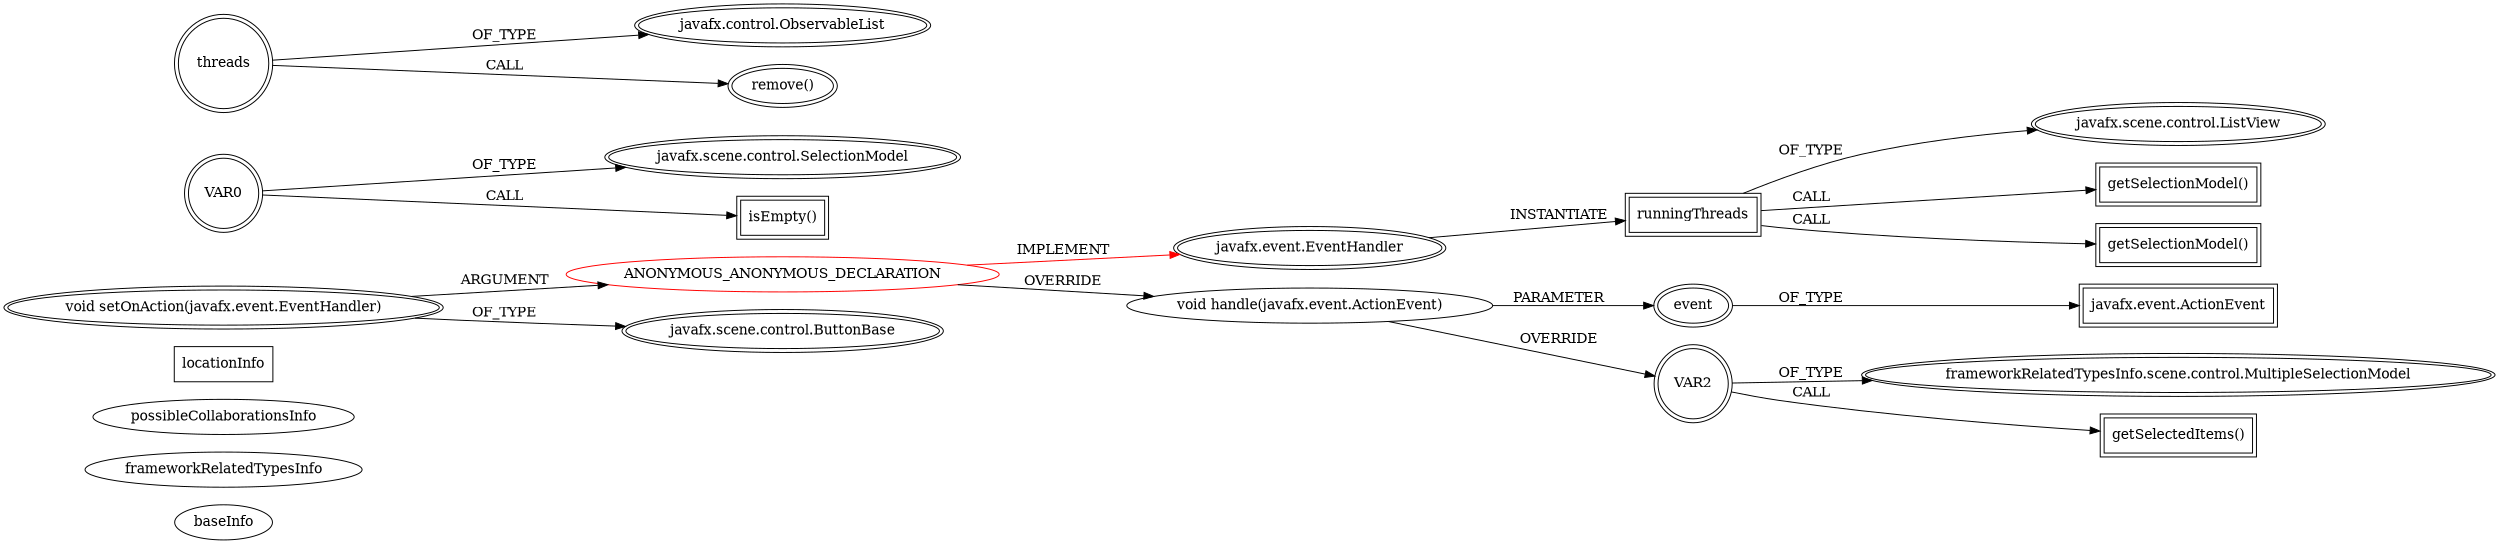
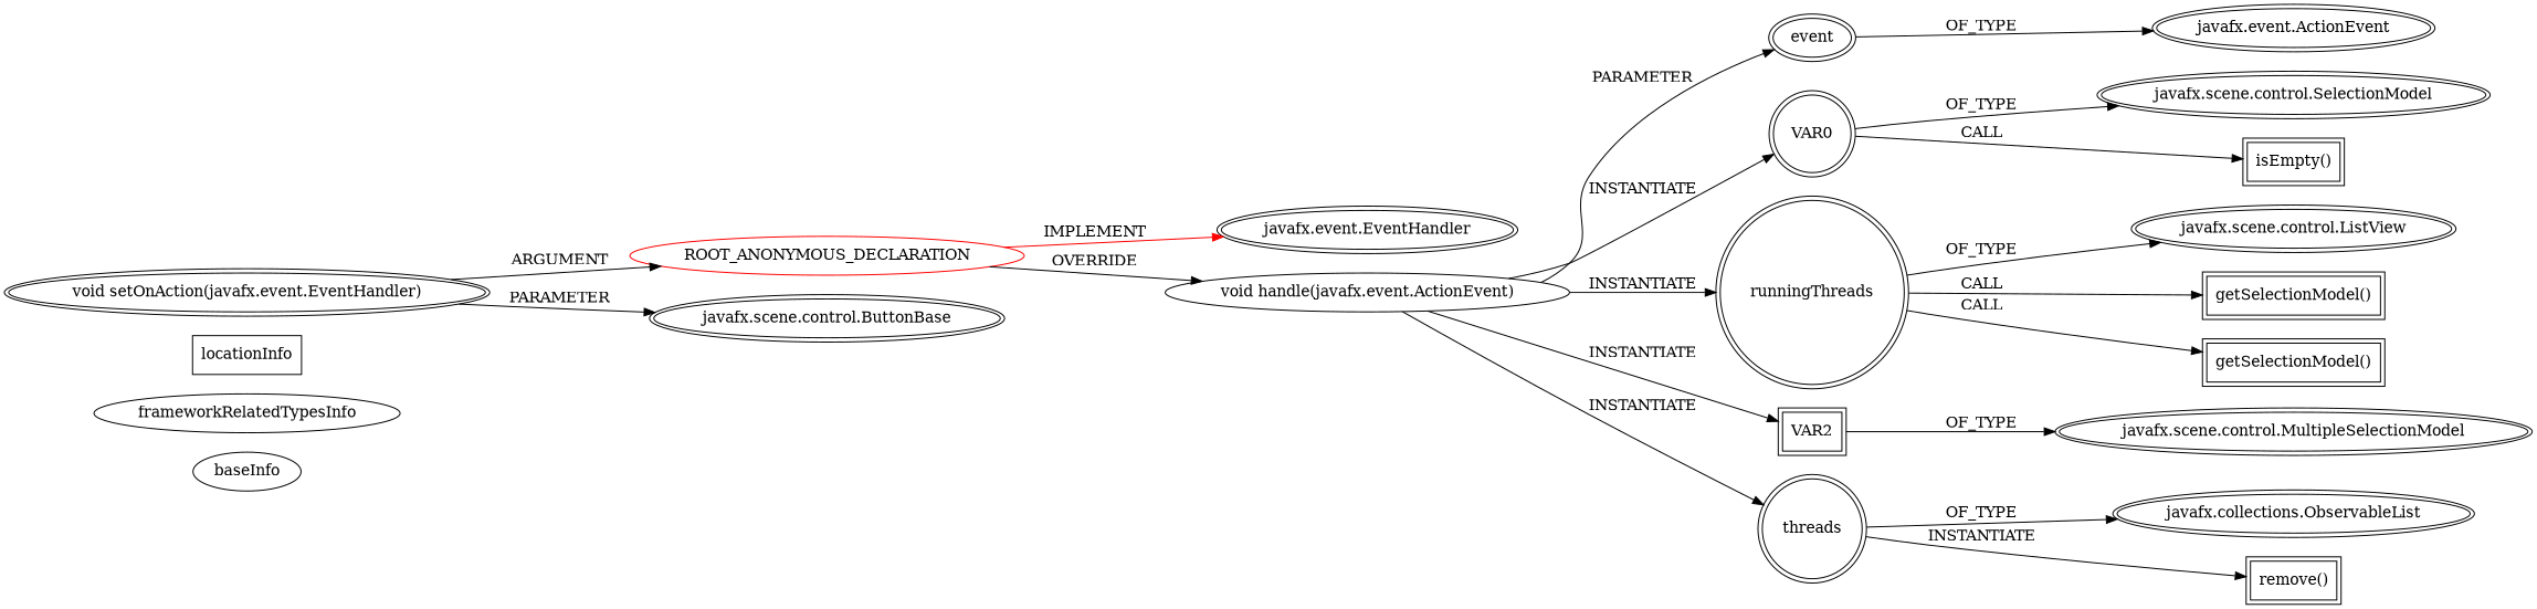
  digraph {
    rankdir=LR
    node [isFrameworkType=true vertexType=FRAMEWORK_CLASS_TYPE peripheries=2]
    baseInfo [category=extension_graph graphId=2618 isAnonymous=true possibleRelation=false isFrameworkType="" vertexType="" peripheries=""]
    frameworkRelatedTypesInfo [0="javafx.event.EventHandler" isFrameworkType="" vertexType="" peripheries=""]
-   possibleCollaborationsInfo [isFrameworkType="" vertexType="" peripheries=""]
    locationInfo [contextSignature="javafx.scene.layout.VBox rightArea()" filePath="/ejdixon13-cs246/cs246-master/Boldness/src/com/exploration/boldness/GUIInterface.java" graphId=2618 projectName="ejdixon13-cs246" shape=box isFrameworkType="" vertexType="" peripheries=""]
-   n5 [color=red isFrameworkType=false label=ANONYMOUS_ANONYMOUS_DECLARATION vertexType=ROOT_ANONYMOUS_DECLARATION peripheries=""]
+   n5 [color=red isFrameworkType=false label=ROOT_ANONYMOUS_DECLARATION vertexType=ROOT_ANONYMOUS_DECLARATION peripheries=""]
    n6 [label="javafx.event.EventHandler" vertexType=FRAMEWORK_INTERFACE_TYPE]
    n7 [isFrameworkType=false label="void handle(javafx.event.ActionEvent)" shape=ellipse vertexType=OVERRIDING_METHOD_DECLARATION peripheries=""]
    n8 [label=event vertexType=PARAMETER_DECLARATION]
    n9 [label=VAR0 shape=circle vertexType=VARIABLE_EXPRESION]
-   n10 [label=runningThreads shape=box vertexType=VARIABLE_EXPRESION]
-   n11 [label=VAR2 shape=circle vertexType=VARIABLE_EXPRESION]
+   n10 [label=runningThreads shape=circle vertexType=VARIABLE_EXPRESION]
+   n11 [label=VAR2 shape=box vertexType=VARIABLE_EXPRESION]
    n12 [label=threads shape=circle vertexType=VARIABLE_EXPRESION]
    n13 [label="void setOnAction(javafx.event.EventHandler)" vertexType=OUTSIDE_CALL]
    n14 [label="javafx.scene.control.ButtonBase"]
-   n15 [label="javafx.event.ActionEvent" shape=box]
+   n15 [label="javafx.event.ActionEvent"]
    n16 [label="javafx.scene.control.SelectionModel"]
    n17 [label="isEmpty()" shape=box vertexType=INSIDE_CALL]
    n18 [label="javafx.scene.control.ListView"]
    n19 [label="getSelectionModel()" shape=box vertexType=INSIDE_CALL]
    n20 [label="getSelectionModel()" shape=box vertexType=INSIDE_CALL]
-   n21 [label="frameworkRelatedTypesInfo.scene.control.MultipleSelectionModel"]
-   n22 [label="getSelectedItems()" shape=box vertexType=INSIDE_CALL]
-   n23 [label="javafx.control.ObservableList" vertexType=FRAMEWORK_INTERFACE_TYPE]
-   n24 [label="remove()" shape=ellipse vertexType=INSIDE_CALL]
+   n21 [label="javafx.scene.control.MultipleSelectionModel"]
+   n23 [label="javafx.collections.ObservableList" vertexType=FRAMEWORK_INTERFACE_TYPE]
+   n24 [label="remove()" shape=box vertexType=INSIDE_CALL]
    n5 -> n6 [color=red label=IMPLEMENT]
    n5 -> n7 [label=OVERRIDE]
    n7 -> n8 [label=PARAMETER]
-   n6 -> n10 [label=INSTANTIATE]
-   n7 -> n11 [label=OVERRIDE]
+   n7 -> n9 [label=INSTANTIATE]
+   n7 -> n10 [label=INSTANTIATE]
+   n7 -> n11 [label=INSTANTIATE]
+   n7 -> n12 [label=INSTANTIATE]
    n8 -> n15 [label=OF_TYPE]
    n9 -> n16 [label=OF_TYPE]
    n9 -> n17 [label=CALL]
    n10 -> n18 [label=OF_TYPE]
    n10 -> n19 [label=CALL]
    n10 -> n20 [label=CALL]
    n11 -> n21 [label=OF_TYPE]
-   n11 -> n22 [label=CALL]
    n12 -> n23 [label=OF_TYPE]
-   n12 -> n24 [label=CALL]
+   n12 -> n24 [label=INSTANTIATE]
    n13 -> n5 [label=ARGUMENT]
-   n13 -> n14 [label=OF_TYPE]
+   n13 -> n14 [label=PARAMETER]
  }
